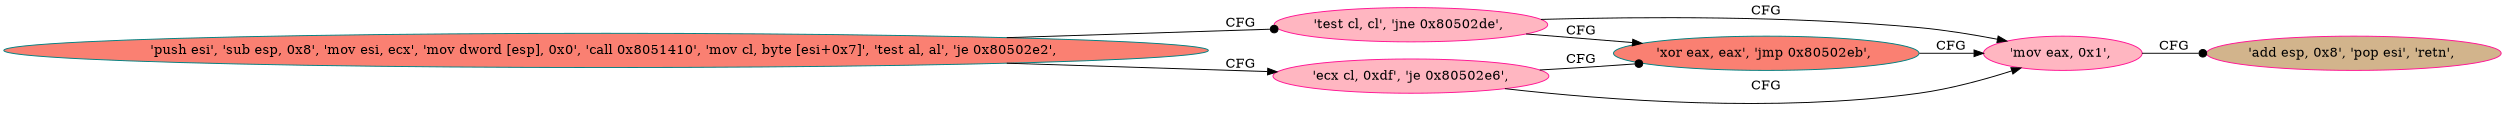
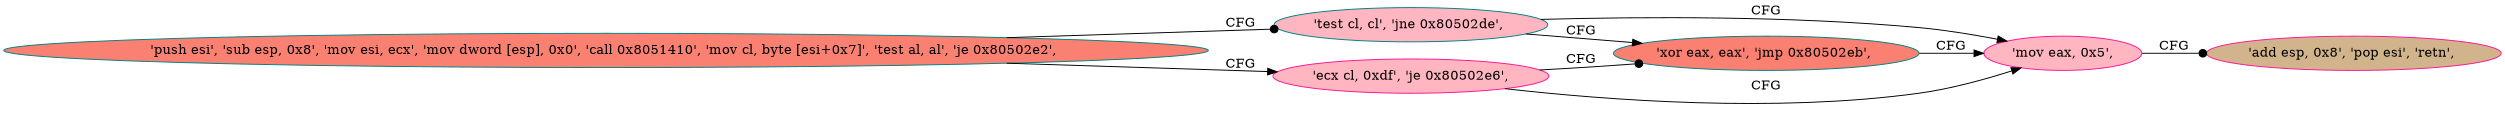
  digraph {
    rankdir=LR
    node [color=deeppink fillcolor=lightpink style=filled]
    edge [arrowhead=normal]
    n1 [color=teal fillcolor=salmon label="'push esi', 'sub esp, 0x8', 'mov esi, ecx', 'mov dword [esp], 0x0', 'call 0x8051410', 'mov cl, byte [esi+0x7]', 'test al, al', 'je 0x80502e2', "]
-   n2 [label="'test cl, cl', 'jne 0x80502de', "]
+   n2 [color=teal label="'test cl, cl', 'jne 0x80502de', "]
    n3 [label="'ecx cl, 0xdf', 'je 0x80502e6',"]
    n4 [color=teal fillcolor=salmon label="'xor eax, eax', 'jmp 0x80502eb', "]
-   n5 [label="'mov eax, 0x1', "]
+   n5 [label="'mov eax, 0x5',"]
    n6 [fillcolor=tan label="'add esp, 0x8', 'pop esi', 'retn', "]
    n1 -> n2 [arrowhead=dot label=CFG]
    n1 -> n3 [label=CFG]
    n2 -> n4 [label=CFG]
    n2 -> n5 [label=CFG]
    n3 -> n4 [arrowhead=dot label=CFG]
    n3 -> n5 [label=CFG]
    n4 -> n5 [label=CFG]
    n5 -> n6 [arrowhead=dot label=CFG]
  }
